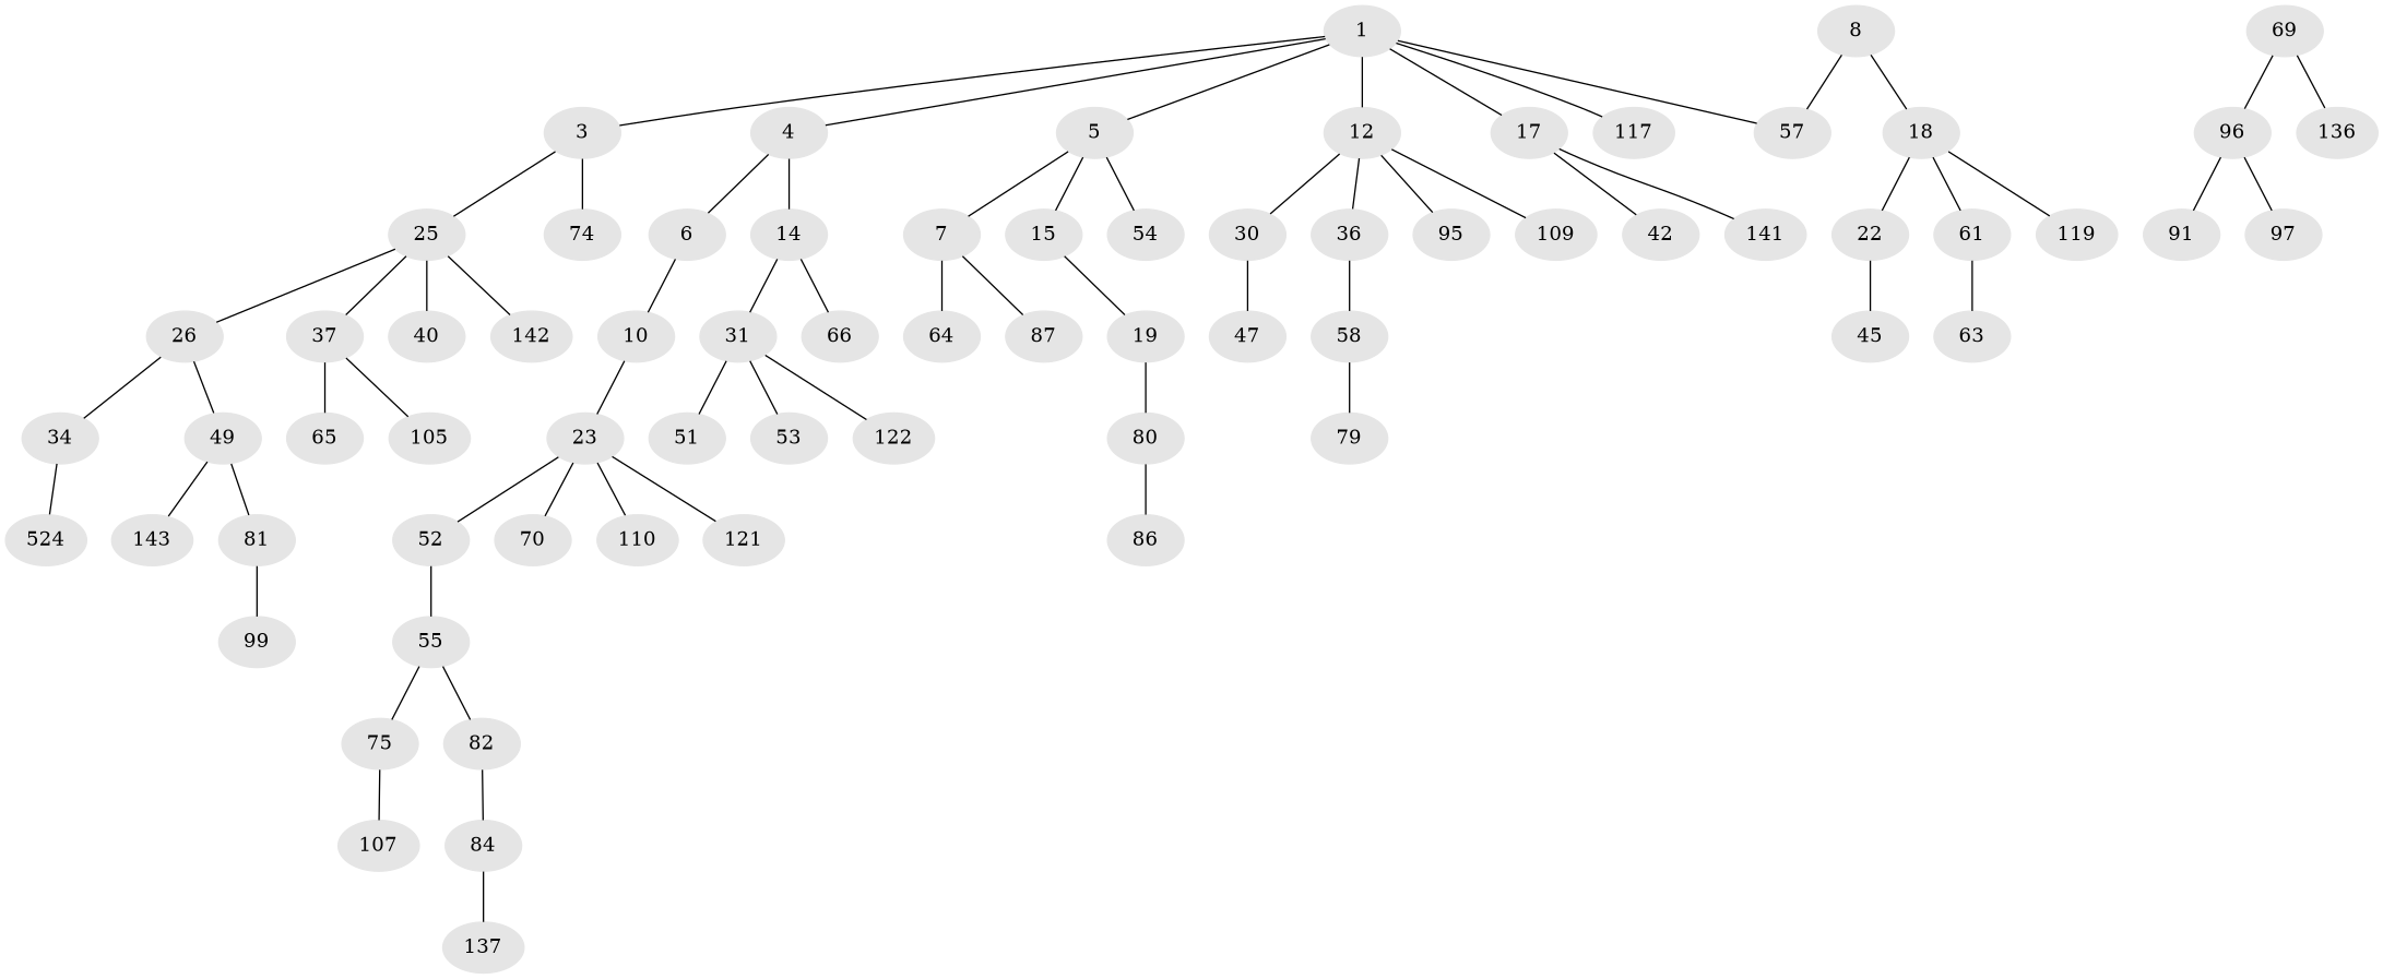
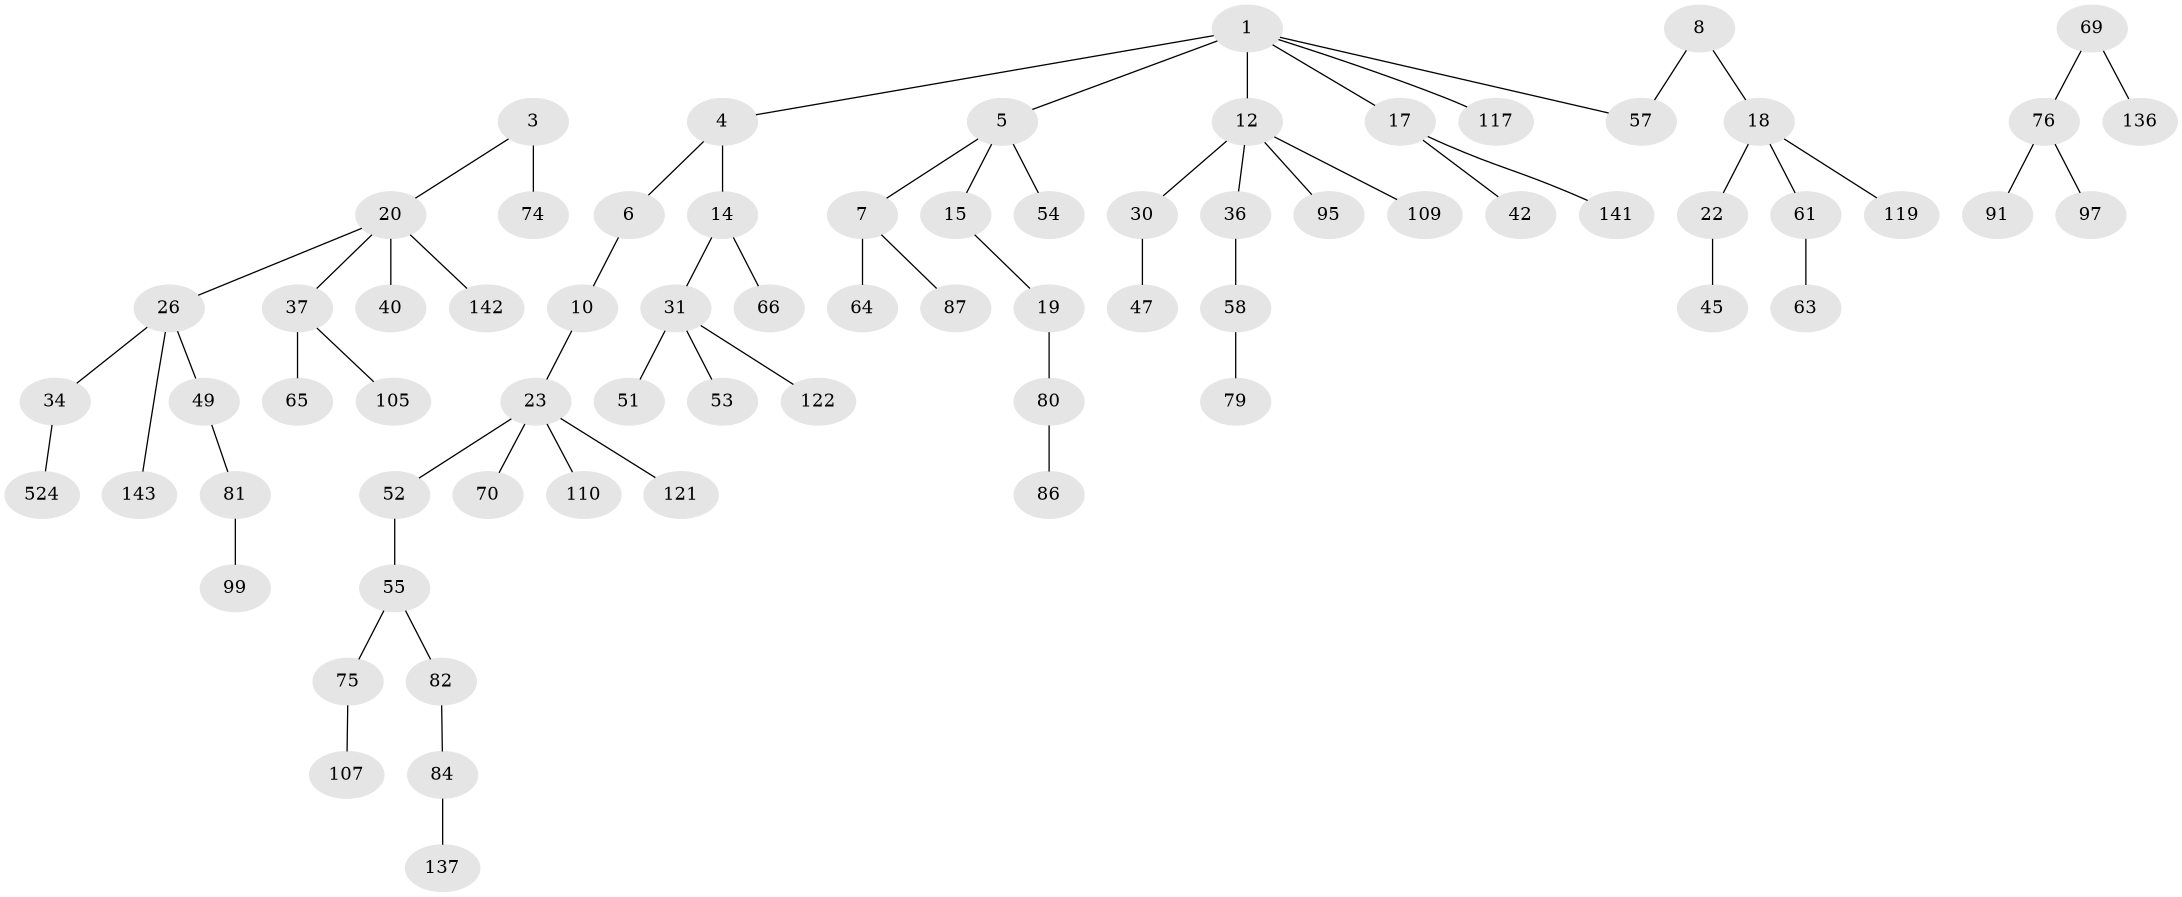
  graph {
    node [color=gray90 style=filled]
    1 [super="+2"]
    3 [super="+9"]
    4 [super="+25"]
    5 [super="+62"]
    12 [super="+123+114+13+27+33"]
    17
    117
    57
-   20 [super="+83" label=25]
+   20 [super="+83"]
    74 [super="+145"]
    6 [super="+21"]
    14 [super="+16+39"]
    7 [super="+28+43"]
    15 [super="+89"]
    54
    8 [super="+11"]
    18 [super="+35"]
    30 [super="+32"]
    36 [super="+41"]
    95
    109
    42 [super="+94"]
    n23 [label=141]
    26 [super="+92+111+29"]
    37 [super="+78"]
    40 [super="+118"]
    142
    10
    31
    66
    64 [super="+126"]
    87
    19
-   76 [super="+96" label=96]
+   76 [super="+96"]
    69
    136
    23 [super="+44+104"]
    22 [super="+59"]
    61
    119
    52
    70
    110
    121
    47 [super="+91"]
    58 [super="+60"]
    51 [super="+128+73"]
    53
    122
    80
    45
    63
    86
    34
    49 [super="+56+67"]
    143
    65
    105
    55 [super="+68+100"]
    n60 [label=524 super="+125"]
    81
    79
    99
    75 [super="+88+77"]
    82 [super="+130"]
    n66 [label=107]
    84
    n68 [label=91]
    97 [super="+132"]
    137
-   1 -- 3
    1 -- 4
    1 -- 5
    1 -- 12
    1 -- 17
    1 -- 117
    1 -- 57
    3 -- 20
    3 -- 74
    4 -- 6
    4 -- 14
    5 -- 7
    5 -- 15
    5 -- 54
    12 -- 30
    12 -- 36
    12 -- 95
    12 -- 109
    17 -- 42
    17 -- n23
    20 -- 26
    20 -- 37
    20 -- 40
    20 -- 142
    6 -- 10
    14 -- 31
    14 -- 66
    7 -- 64
    7 -- 87
    15 -- 19
    8 -- 57
    8 -- 18
    18 -- 22
    18 -- 61
    18 -- 119
    30 -- 47
    36 -- 58
    26 -- 34
    26 -- 49
-   49 -- 143
+   26 -- 143
    37 -- 65
    37 -- 105
    10 -- 23
    31 -- 51
    31 -- 53
    31 -- 122
    19 -- 80
    76 -- n68
    76 -- 97
    69 -- 76
    69 -- 136
    23 -- 52
    23 -- 70
    23 -- 110
    23 -- 121
    22 -- 45
    61 -- 63
    52 -- 55
    58 -- 79
    80 -- 86
    34 -- n60
    49 -- 81
    55 -- 75
    55 -- 82
    81 -- 99
    75 -- n66
    82 -- 84
    84 -- 137
  }
